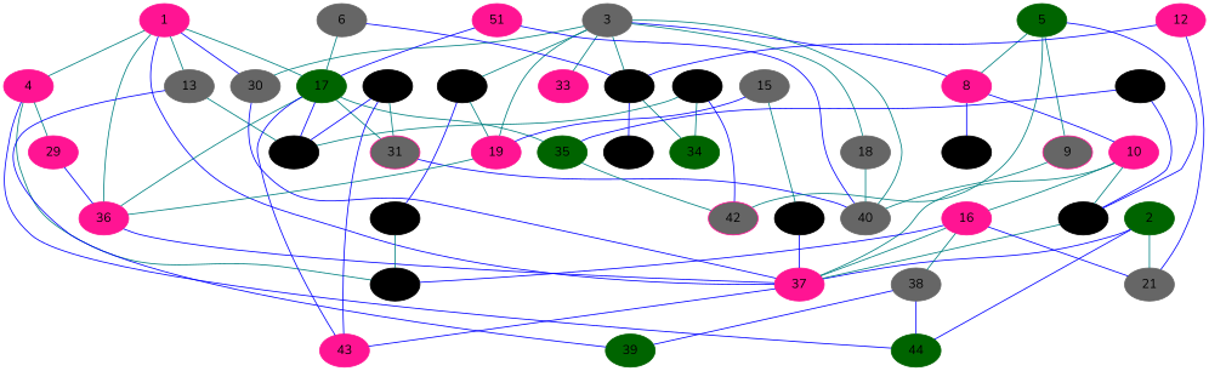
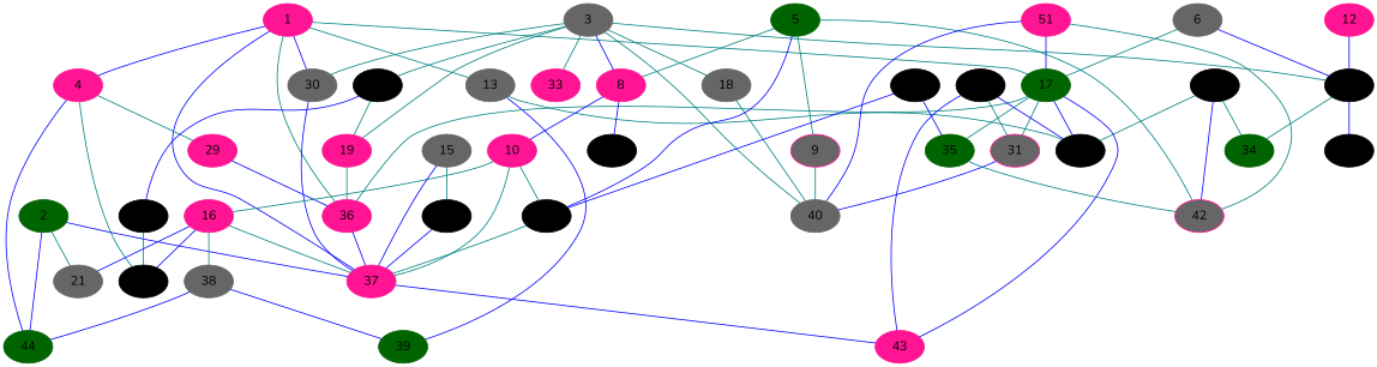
  graph {
    fontname=Nunito
    node [color=deeppink fontname=Nunito style=filled]
    edge [color=teal fontname=Nunito weight=1.0]
    1
    4
    13 [color=gray40]
    17 [color=darkgreen]
    30 [color=gray40]
    36
    37
    44 [color=darkgreen]
    23 [color=black]
    29
    25 [color=black]
    39 [color=darkgreen]
    31 [fillcolor=gray40]
    35 [color=darkgreen]
    43
    2 [color=darkgreen]
    21 [color=gray40]
    3 [color=gray40]
    7 [color=black]
    8
    18 [color=gray40]
    19
    22 [color=black]
    33
    40 [color=gray40]
    20 [color=black]
    10
    26 [color=black]
    34 [color=darkgreen]
    41 [color=black]
    5 [color=darkgreen]
    9 [fillcolor=gray40]
    32 [color=black]
    42 [fillcolor=gray40]
    6 [color=gray40]
    16
    38 [color=gray40]
    n38 [label=51]
    12
    14 [color=black]
    15 [color=gray40]
    27 [color=black]
    24 [color=black]
    28 [color=black]
-   1 -- 4
+   1 -- 4 [color=blue]
    1 -- 13
    1 -- 17
    1 -- 30 [color=blue]
    1 -- 36
    1 -- 37 [color=blue]
    4 -- 44 [color=blue]
    4 -- 23
    4 -- 29
    13 -- 25
    13 -- 39 [color=blue]
    17 -- 36 [weight=2.0]
    17 -- 25 [color=blue]
    17 -- 31
    17 -- 35
    17 -- 43 [color=blue]
    30 -- 37 [color=blue]
    36 -- 37 [color=blue]
    37 -- 43 [color=blue]
    29 -- 36 [color=blue]
    31 -- 40 [color=blue]
    35 -- 42
    2 -- 37 [color=blue]
    2 -- 44 [color=blue]
    2 -- 21
    3 -- 30
    3 -- 7
    3 -- 8 [color=blue]
    3 -- 18
    3 -- 19
    3 -- 22
    3 -- 33
    3 -- 40
    7 -- 19
    7 -- 20 [color=blue]
    8 -- 10 [color=blue]
    8 -- 26 [color=blue]
    18 -- 40
    19 -- 36
    22 -- 34
    22 -- 41 [color=blue weight=2.0]
    20 -- 23
    10 -- 37
    10 -- 32
    10 -- 16
    5 -- 8
    5 -- 9
    5 -- 32 [color=blue]
    5 -- 42
    9 -- 40
    32 -- 37
    6 -- 17
    6 -- 22 [color=blue]
    16 -- 37
    16 -- 23 [color=blue]
    16 -- 21 [color=blue]
    16 -- 38
    38 -- 44 [color=blue]
    38 -- 39 [color=blue]
    n38 -- 17 [color=blue]
    n38 -- 40 [color=blue]
-   12 -- 21 [color=blue]
+   n38 -- 42
    12 -- 22 [color=blue]
    14 -- 25
    14 -- 34
    14 -- 42 [color=blue weight=2.0]
-   15 -- 19 [color=blue]
+   15 -- 37 [color=blue]
    15 -- 27
    27 -- 37 [color=blue]
    24 -- 25 [color=blue]
    24 -- 31
    24 -- 43 [color=blue]
    28 -- 35 [color=blue]
    28 -- 32 [color=blue]
  }
